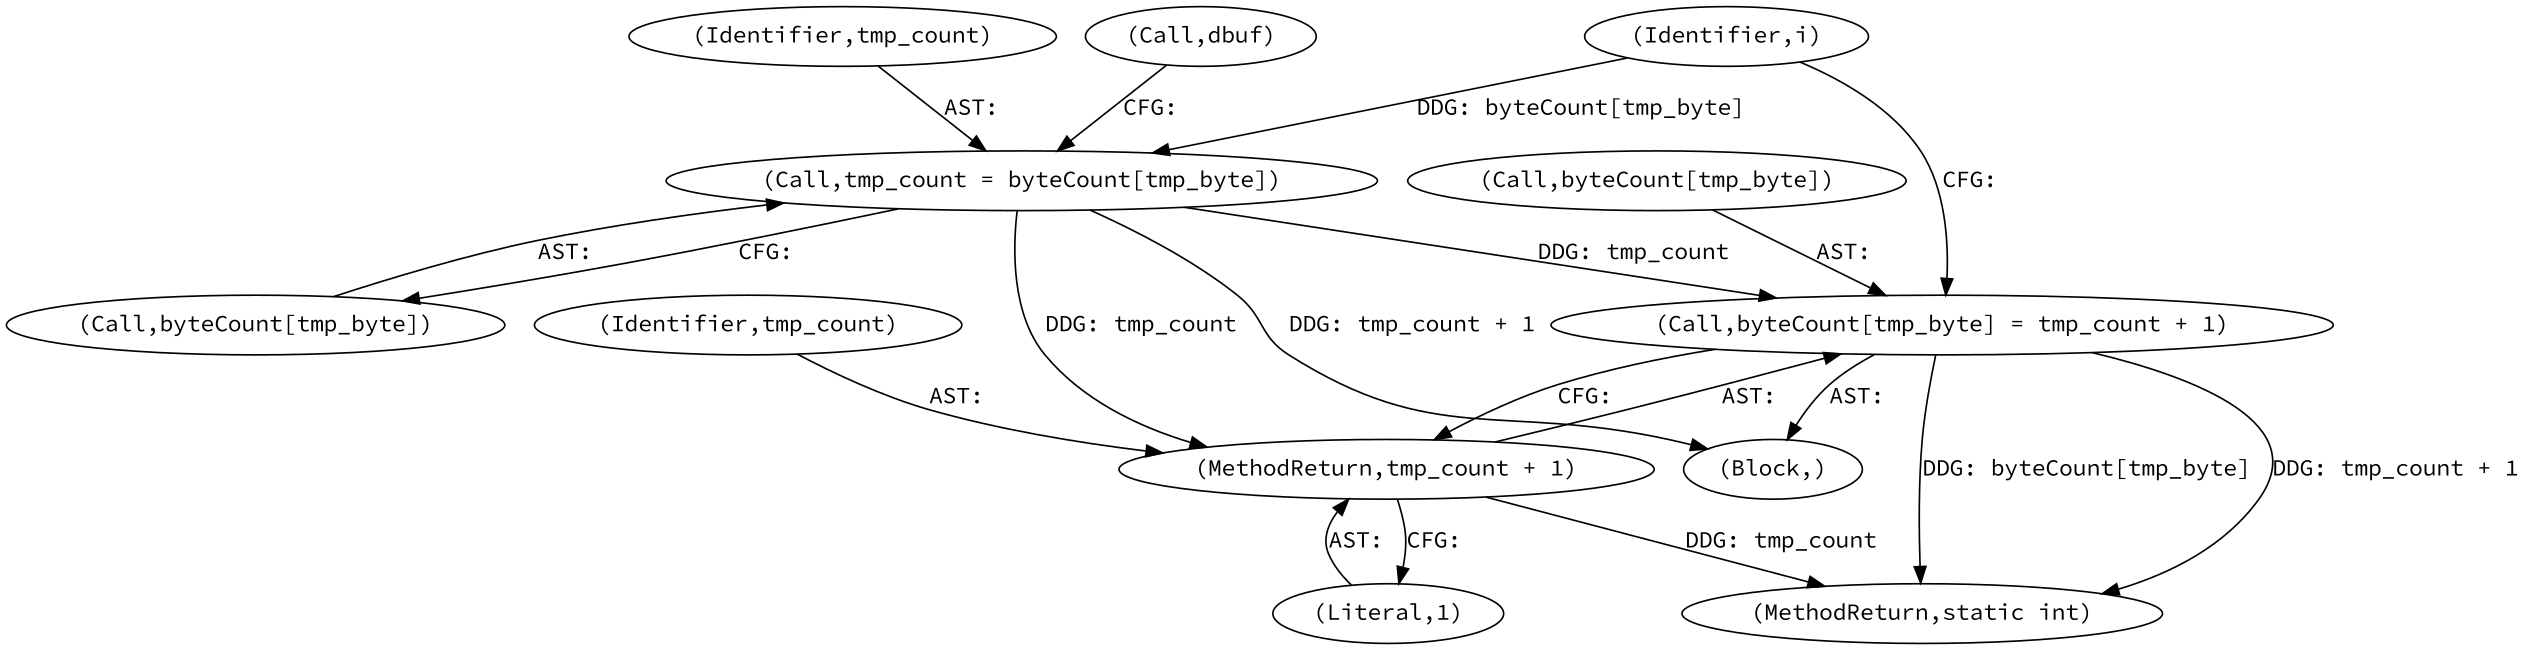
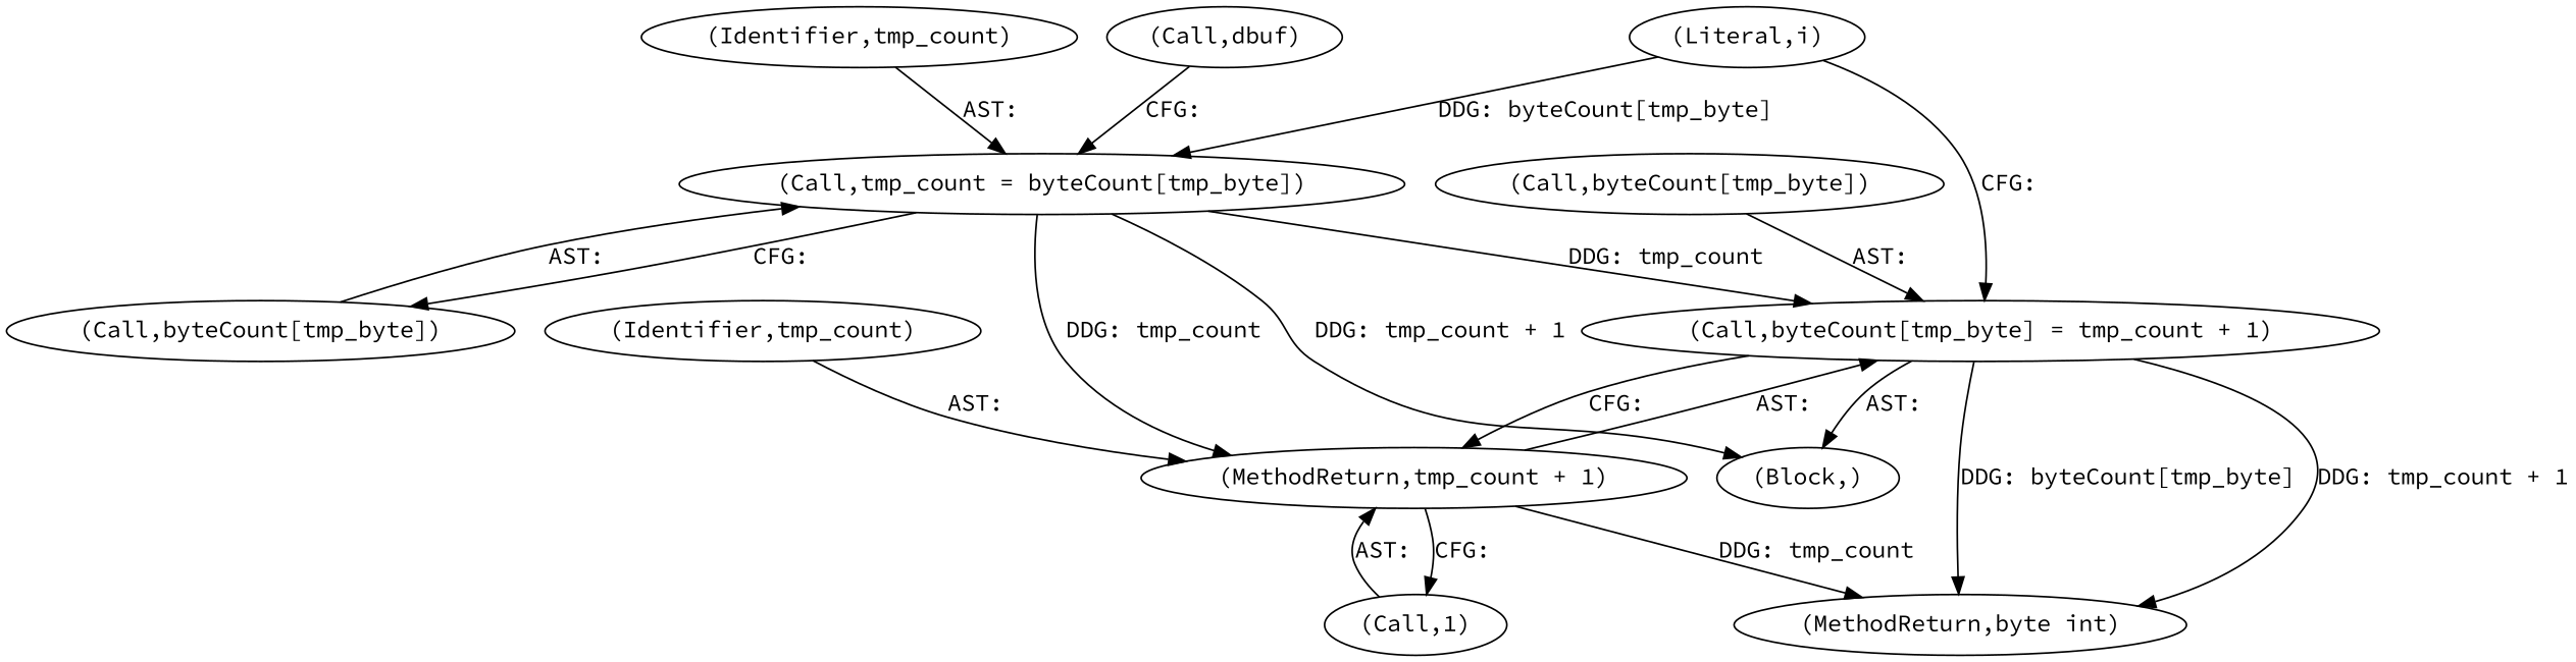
  digraph {
    fontname="Source Code Pro"
    node [fontname="Source Code Pro"]
    edge [fontname="Source Code Pro"]
    n1 [label="(Call,byteCount[tmp_byte] = tmp_count + 1)"]
    n2 [label="(MethodReturn,tmp_count + 1)"]
-   n3 [label="(MethodReturn,static int)"]
+   n3 [label="(MethodReturn,byte int)"]
    n4 [label="(Block,)"]
    n5 [label="(Call,tmp_count = byteCount[tmp_byte])"]
    n6 [label="(Call,byteCount[tmp_byte])"]
-   n7 [label="(Literal,1)"]
+   n7 [label="(Call,1)"]
    n8 [label="(Identifier,tmp_count)"]
    n9 [label="(Call,byteCount[tmp_byte])"]
-   n10 [label="(Identifier,i)"]
+   n10 [label="(Literal,i)"]
    n11 [label="(Call,dbuf)"]
    n12 [label="(Identifier,tmp_count)"]
    n1 -> n2 [label="CFG: "]
    n1 -> n3 [label="DDG: tmp_count + 1"]
    n1 -> n3 [label="DDG: byteCount[tmp_byte]"]
    n1 -> n4 [label="AST: "]
    n2 -> n1 [label="AST: "]
    n2 -> n3 [label="DDG: tmp_count"]
    n2 -> n7 [label="CFG: "]
    n5 -> n1 [label="DDG: tmp_count"]
    n5 -> n2 [label="DDG: tmp_count"]
    n5 -> n4 [label="DDG: tmp_count + 1"]
    n5 -> n6 [label="CFG: "]
    n6 -> n5 [label="AST: "]
    n7 -> n2 [label="AST: "]
    n8 -> n2 [label="AST: "]
    n9 -> n1 [label="AST: "]
    n10 -> n1 [label="CFG: "]
    n10 -> n5 [label="DDG: byteCount[tmp_byte]"]
    n11 -> n5 [label="CFG: "]
    n12 -> n5 [label="AST: "]
  }
